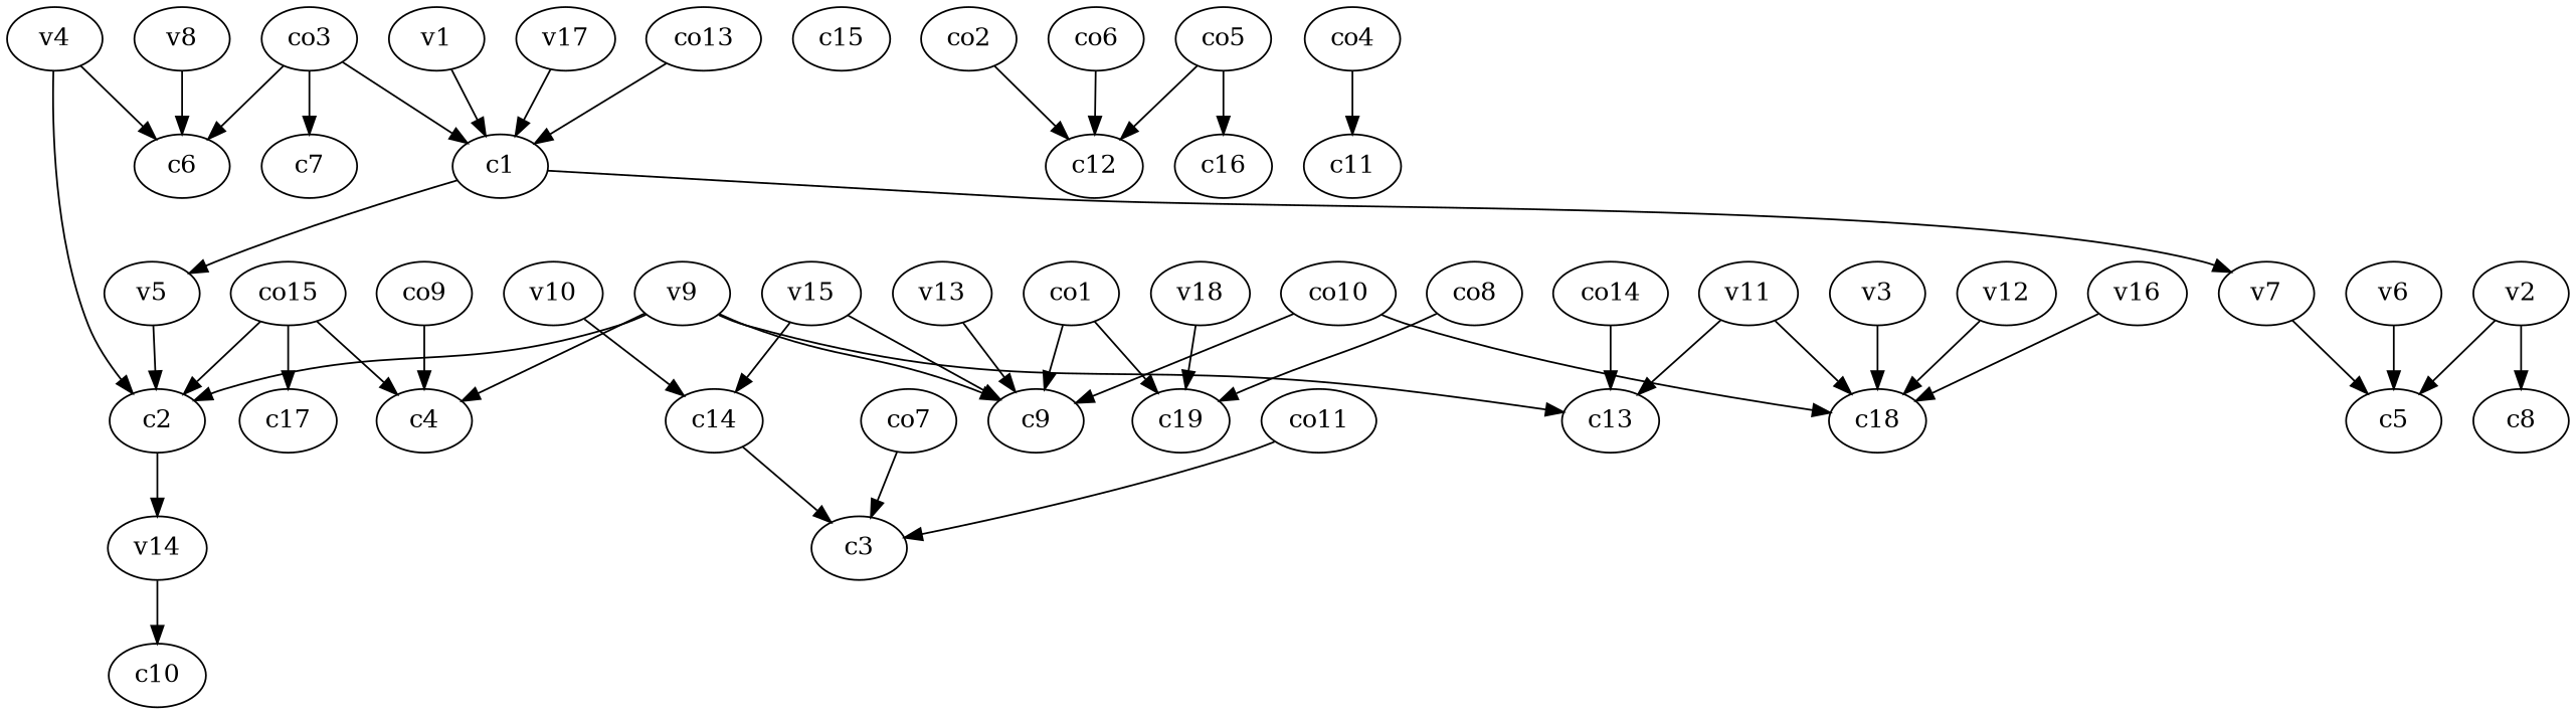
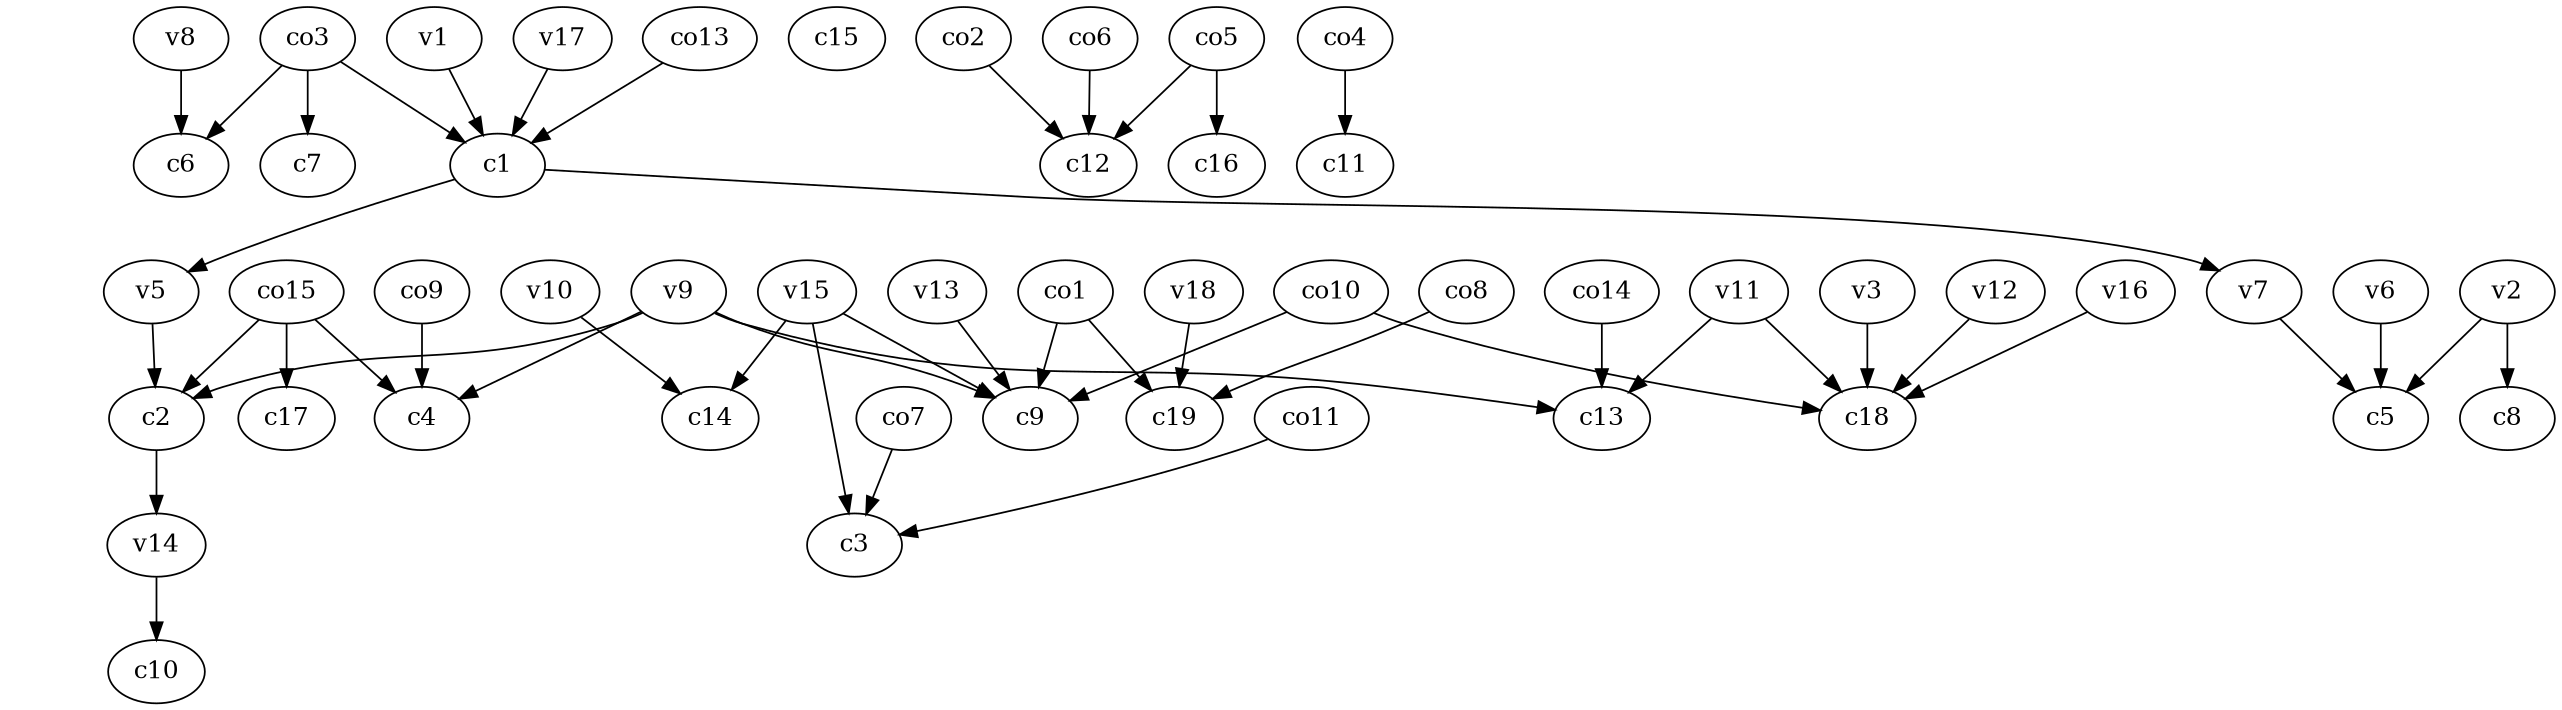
  strict digraph {
    edge [weight=1]
    c1
    v5
    v7
    c2
    c5
    v14
    c10
    c15
    v1
    v2
    c8
    v3
    c18
-   v4
    c6
    v6
    v8
    v9
    c4
    c9
    c13
    v10
    c14
    v11
    v12
    v13
    v15
    c3
    v16
    v17
    v18
    c19
    co1
    co2
    c12
    co3
    c7
    co4
    c11
    co5
    c16
    co6
    co7
    co8
    co9
    co10
    co11
    co13
    co14
    co15
    c17
    c1 -> v5
    c1 -> v7
    v5 -> c2
    v7 -> c5
    c2 -> v14
    v14 -> c10
    v1 -> c1
    v2 -> c5
    v2 -> c8
    v3 -> c18
-   v4 -> c2
-   v4 -> c6
    v6 -> c5
    v8 -> c6
    v9 -> c2
    v9 -> c4
    v9 -> c9
    v9 -> c13
    v10 -> c14
    v11 -> c18
    v11 -> c13
    v12 -> c18
    v13 -> c9
    v15 -> c9
    v15 -> c14
-   c14 -> c3
+   v15 -> c3
    v16 -> c18
    v17 -> c1
    v18 -> c19
    co1 -> c9
    co1 -> c19
    co2 -> c12
    co3 -> c1
    co3 -> c6
    co3 -> c7
    co4 -> c11
    co5 -> c12
    co5 -> c16
    co6 -> c12
    co7 -> c3
    co8 -> c19
    co9 -> c4
    co10 -> c18
    co10 -> c9
    co11 -> c3
    co13 -> c1
    co14 -> c13
    co15 -> c2
    co15 -> c4
    co15 -> c17
  }
